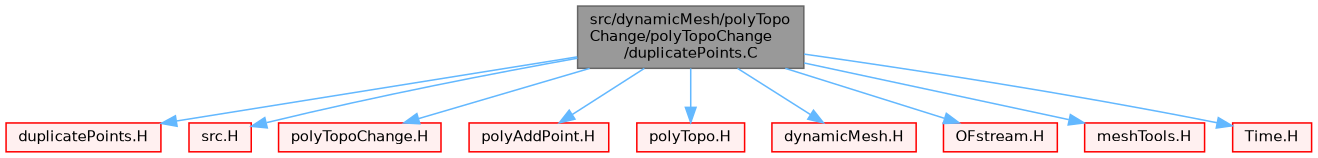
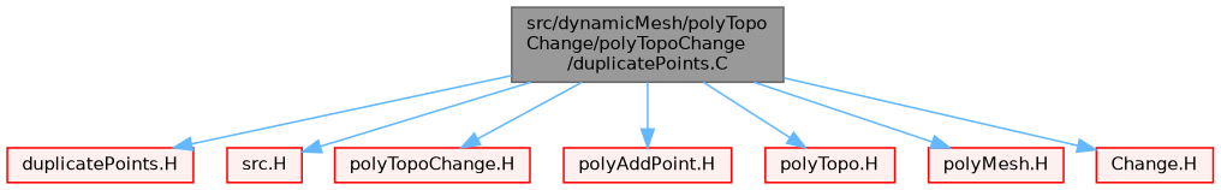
  digraph {
    node [color=red fillcolor="#FFF0F0" fontname=Helvetica fontsize=10 shape=box style=filled]
    edge [color=steelblue1 fontname=Helvetica fontsize=10 labelfontname=Helvetica labelfontsize=10 style=solid]
    n1 [color=gray40 fillcolor=grey60 fontcolor=black height=0.2 label="src/dynamicMesh/polyTopo\lChange/polyTopoChange\l/duplicatePoints.C" width=0.4]
    n2 [height=0.2 label="duplicatePoints.H" width=0.4]
    n3 [height=0.2 label="src.H" width=0.4]
    n4 [height=0.2 label="polyTopoChange.H" width=0.4]
    n5 [height=0.2 label="polyAddPoint.H" width=0.4]
    n6 [height=0.2 label="polyTopo.H" width=0.4]
-   n7 [height=0.2 label="dynamicMesh.H" width=0.4]
-   n8 [height=0.2 label="OFstream.H" width=0.4]
-   n9 [height=0.2 label="meshTools.H" width=0.4]
-   n10 [height=0.2 label="Time.H" width=0.4]
+   n7 [height=0.2 label="polyMesh.H" width=0.4]
+   n8 [height=0.2 label="Change.H" width=0.4]
    n1 -> n2
    n1 -> n3
    n1 -> n4
    n1 -> n5
    n1 -> n6
    n1 -> n7
    n1 -> n8
-   n1 -> n9
-   n1 -> n10
  }
